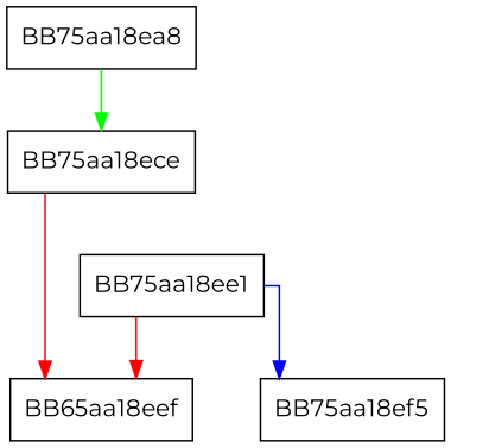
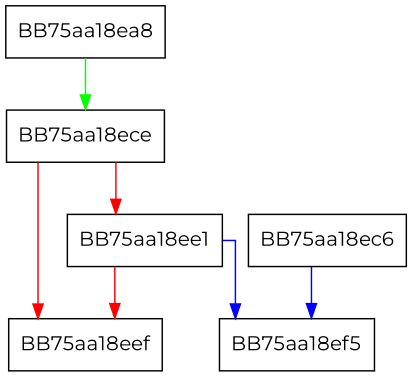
  digraph {
    fontname=Montserrat
    splines=ortho
    node [fontname=Montserrat shape=box]
    edge [color=red fontname=Montserrat]
    BB75aa18ea8
    BB75aa18ece
-   BB75aa18eef [label=BB65aa18eef]
+   BB75aa18eef
    BB75aa18ee1
+   BB75aa18ec6
    BB75aa18ef5
    BB75aa18ea8 -> BB75aa18ece [color=green]
    BB75aa18ece -> BB75aa18eef
+   BB75aa18ece -> BB75aa18ee1
    BB75aa18ee1 -> BB75aa18eef
    BB75aa18ee1 -> BB75aa18ef5 [color=blue]
+   BB75aa18ec6 -> BB75aa18ef5 [color=blue]
  }
